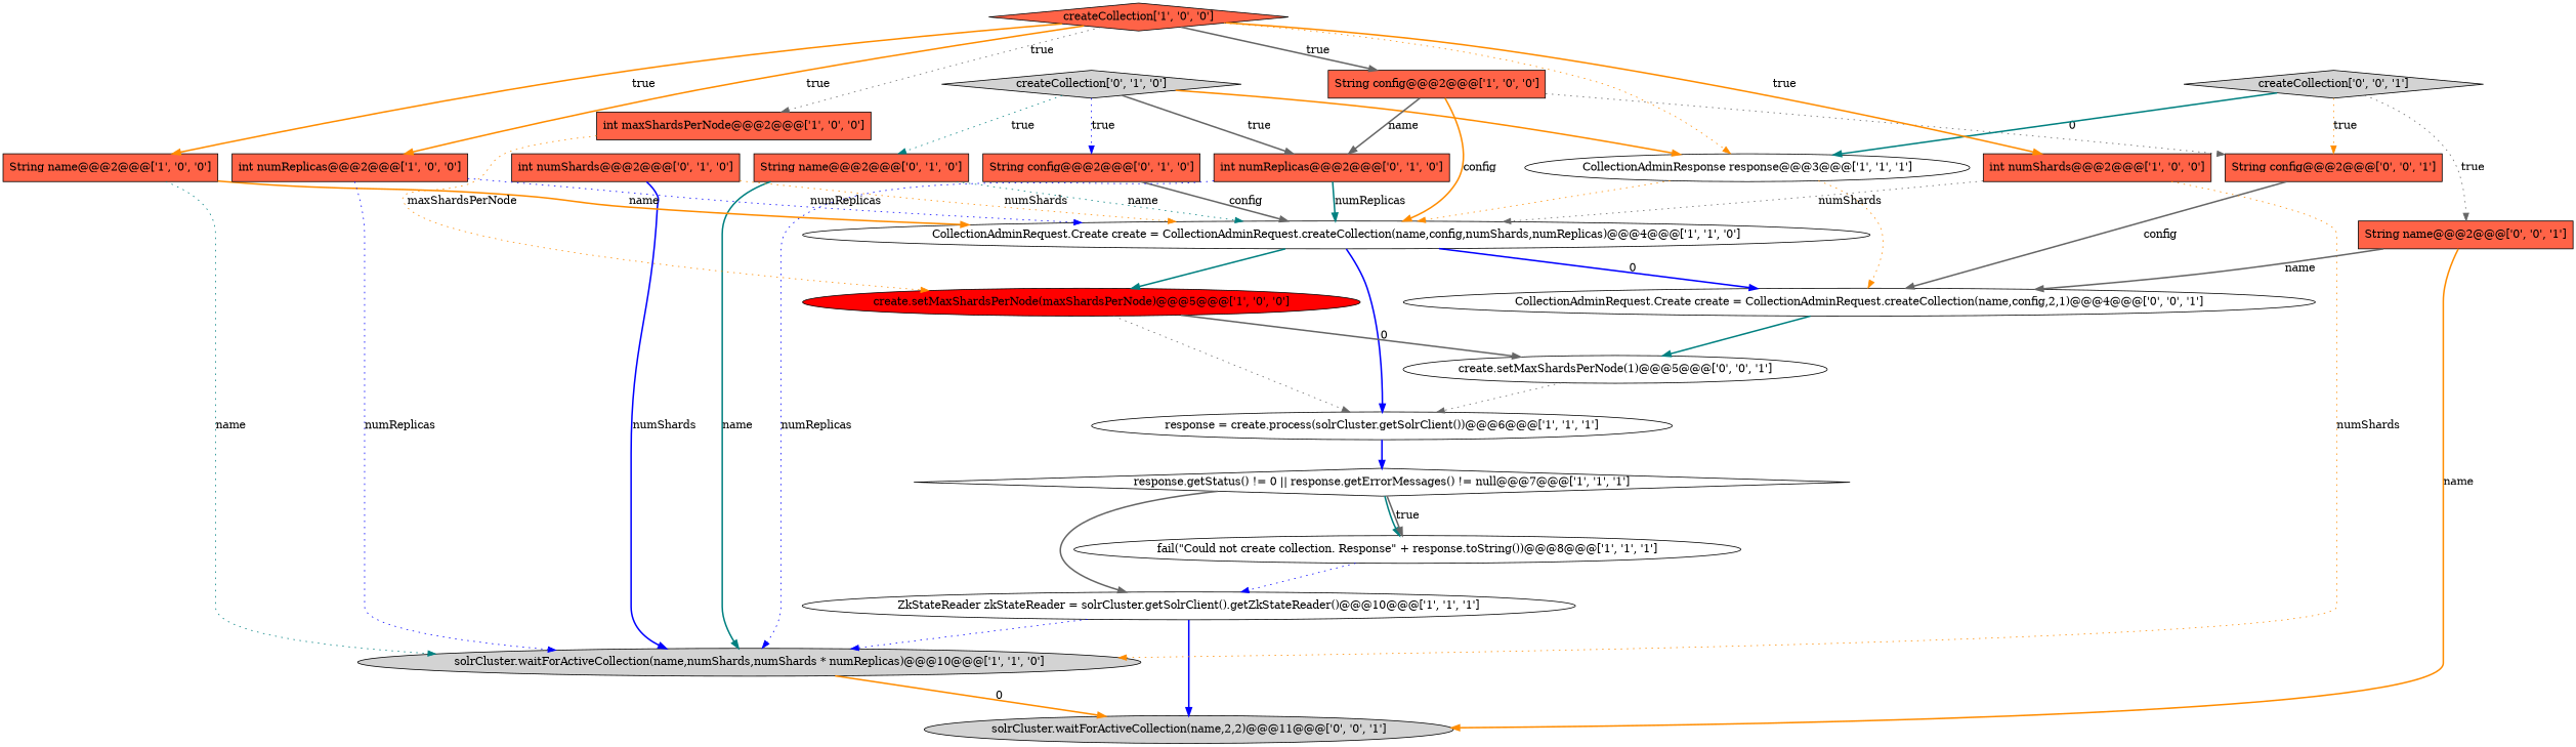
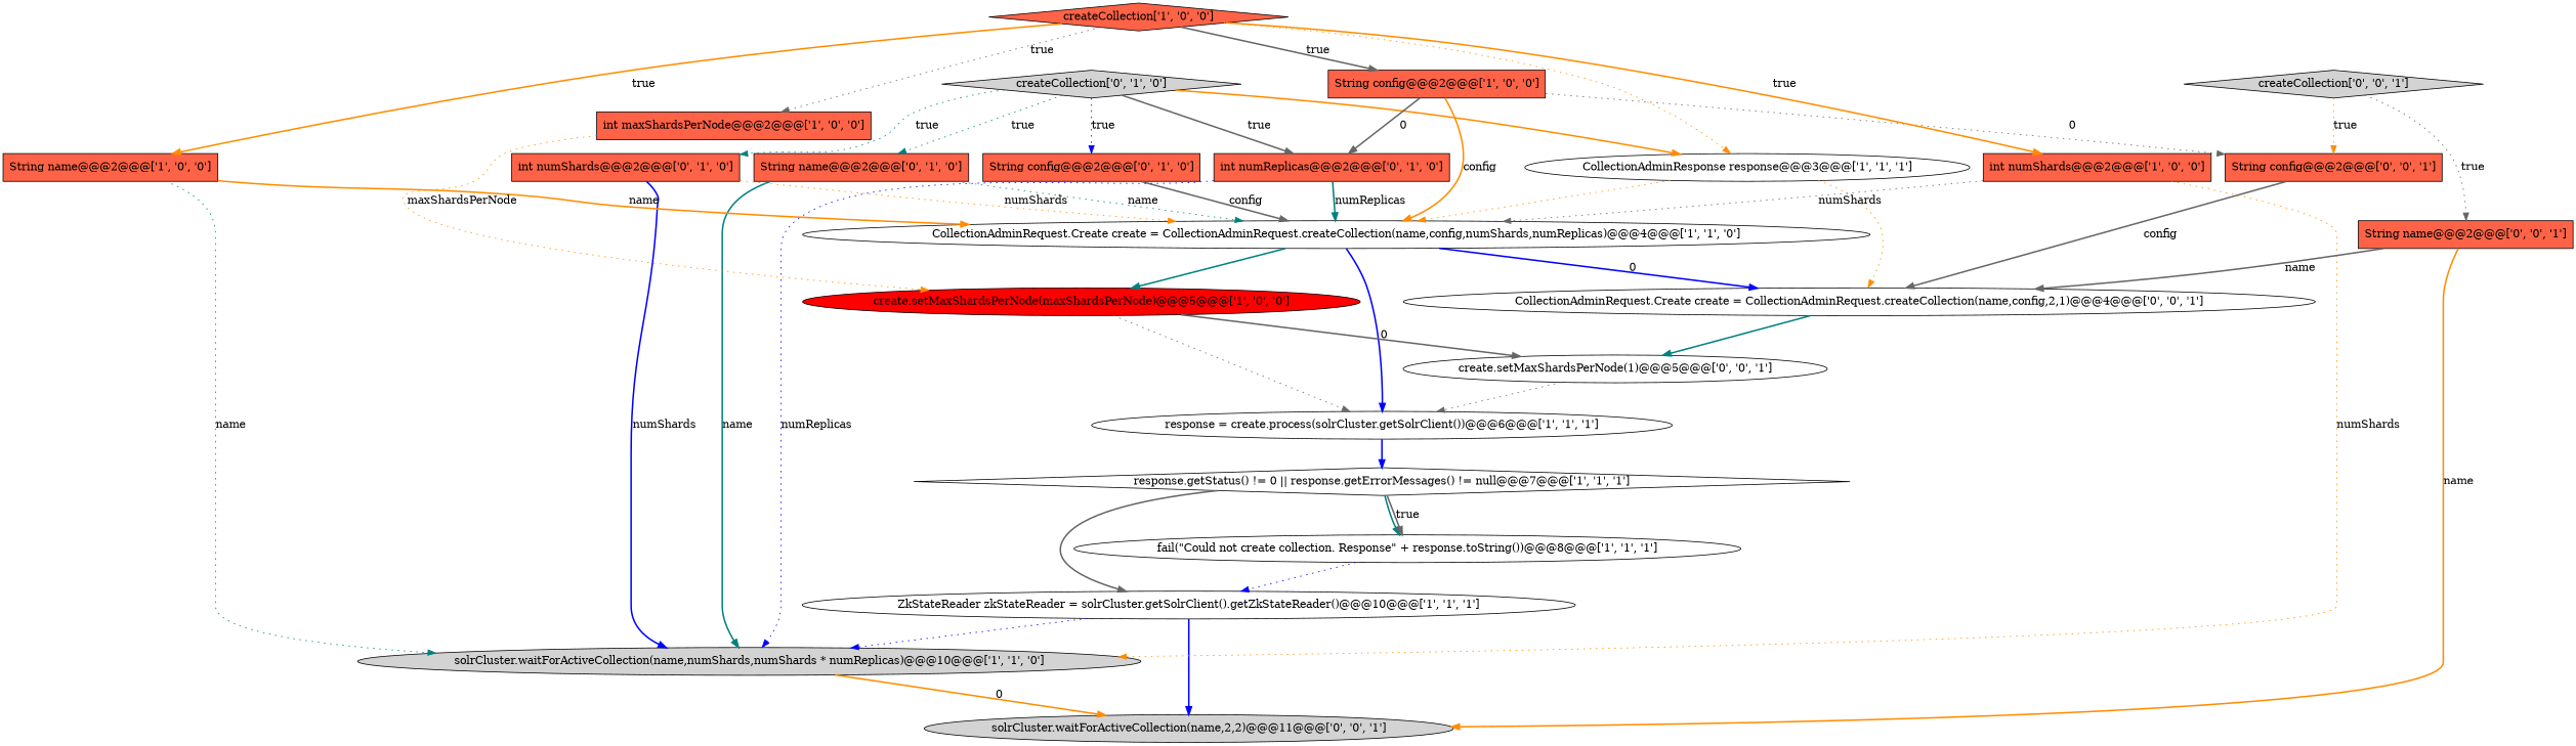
  digraph {
    node [fillcolor=tomato shape=box style=filled]
    edge [color=darkorange style=bold]
    n1 [label="String name@@@2@@@['0', '1', '0']"]
    n2 [fillcolor=white label="CollectionAdminRequest.Create create = CollectionAdminRequest.createCollection(name,config,numShards,numReplicas)@@@4@@@['1', '1', '0']" shape=ellipse]
    n3 [fillcolor=lightgray label="solrCluster.waitForActiveCollection(name,numShards,numShards * numReplicas)@@@10@@@['1', '1', '0']" shape=ellipse]
    n4 [fillcolor=white label="CollectionAdminRequest.Create create = CollectionAdminRequest.createCollection(name,config,2,1)@@@4@@@['0', '0', '1']" shape=ellipse]
    n5 [fillcolor=white label="response = create.process(solrCluster.getSolrClient())@@@6@@@['1', '1', '1']" shape=ellipse]
    n6 [fillcolor=red label="create.setMaxShardsPerNode(maxShardsPerNode)@@@5@@@['1', '0', '0']" shape=ellipse]
    n7 [fillcolor=lightgray label="solrCluster.waitForActiveCollection(name,2,2)@@@11@@@['0', '0', '1']" shape=ellipse]
    n8 [fillcolor=white label="CollectionAdminResponse response@@@3@@@['1', '1', '1']" shape=ellipse]
    n9 [fillcolor=white label="create.setMaxShardsPerNode(1)@@@5@@@['0', '0', '1']" shape=ellipse]
    n10 [fillcolor=lightgray label="createCollection['0', '1', '0']" shape=diamond]
    n11 [label="int numShards@@@2@@@['0', '1', '0']"]
    n12 [label="String config@@@2@@@['0', '1', '0']"]
    n13 [label="int numReplicas@@@2@@@['0', '1', '0']"]
    n14 [label="String name@@@2@@@['1', '0', '0']"]
    n15 [fillcolor=white label="response.getStatus() != 0 || response.getErrorMessages() != null@@@7@@@['1', '1', '1']" shape=diamond]
    n16 [fillcolor=white label="fail(\"Could not create collection. Response\" + response.toString())@@@8@@@['1', '1', '1']" shape=ellipse]
    n17 [fillcolor=white label="ZkStateReader zkStateReader = solrCluster.getSolrClient().getZkStateReader()@@@10@@@['1', '1', '1']" shape=ellipse]
    n18 [label="String config@@@2@@@['1', '0', '0']"]
    n19 [label="String config@@@2@@@['0', '0', '1']"]
    n20 [label="int numShards@@@2@@@['1', '0', '0']"]
-   n21 [label="int numReplicas@@@2@@@['1', '0', '0']"]
    n22 [label="int maxShardsPerNode@@@2@@@['1', '0', '0']"]
    n23 [label="String name@@@2@@@['0', '0', '1']"]
    n24 [fillcolor=lightgray label="createCollection['0', '0', '1']" shape=diamond]
    n25 [label="createCollection['1', '0', '0']" shape=diamond]
    n1 -> n2 [color=teal label=name style=dotted]
    n1 -> n3 [color=teal label=name]
    n2 -> n4 [color=blue label=0]
    n2 -> n5 [color=blue]
    n2 -> n6 [color=teal]
    n3 -> n7 [label=0]
    n4 -> n9 [color=teal]
    n5 -> n15 [color=blue]
    n6 -> n5 [color=gray40 style=dotted]
    n6 -> n9 [color=gray40 label=0]
    n8 -> n2 [style=dotted]
    n8 -> n4 [style=dotted]
    n9 -> n5 [color=gray40 style=dotted]
    n10 -> n1 [color=teal label=true style=dotted]
    n10 -> n8
+   n10 -> n11 [color=teal label=true style=dotted]
    n10 -> n12 [color=blue label=true style=dotted]
    n10 -> n13 [color=gray40 label=true]
    n11 -> n2 [label=numShards style=dotted]
    n11 -> n3 [color=blue label=numShards]
    n12 -> n2 [color=gray40 label=config]
    n13 -> n2 [color=teal label=numReplicas]
    n13 -> n3 [color=blue label=numReplicas style=dotted]
    n14 -> n2 [label=name]
    n14 -> n3 [color=teal label=name style=dotted]
    n15 -> n16 [color=teal]
    n15 -> n16 [color=gray40 label=true]
    n15 -> n17 [color=gray40]
    n16 -> n17 [color=blue style=dotted]
    n17 -> n3 [color=blue style=dotted]
    n17 -> n7 [color=blue]
    n18 -> n2 [label=config]
-   n18 -> n13 [color=gray40 label=name]
+   n18 -> n13 [color=gray40 label=0]
    n18 -> n19 [color=gray40 label=0 style=dotted]
    n19 -> n4 [color=gray40 label=config]
    n20 -> n2 [color=gray40 label=numShards style=dotted]
    n20 -> n3 [label=numShards style=dotted]
-   n21 -> n2 [color=blue label=numReplicas style=dotted]
-   n21 -> n3 [color=blue label=numReplicas style=dotted]
    n22 -> n6 [label=maxShardsPerNode style=dotted]
    n23 -> n4 [color=gray40 label=name]
    n23 -> n7 [label=name]
-   n24 -> n8 [color=teal]
    n24 -> n19 [label=true style=dotted]
    n24 -> n23 [color=gray40 label=true style=dotted]
    n25 -> n8 [style=dotted]
    n25 -> n14 [label=true]
    n25 -> n18 [color=gray40 label=true]
    n25 -> n20 [label=true]
-   n25 -> n21 [label=true]
    n25 -> n22 [color=gray40 label=true style=dotted]
  }
